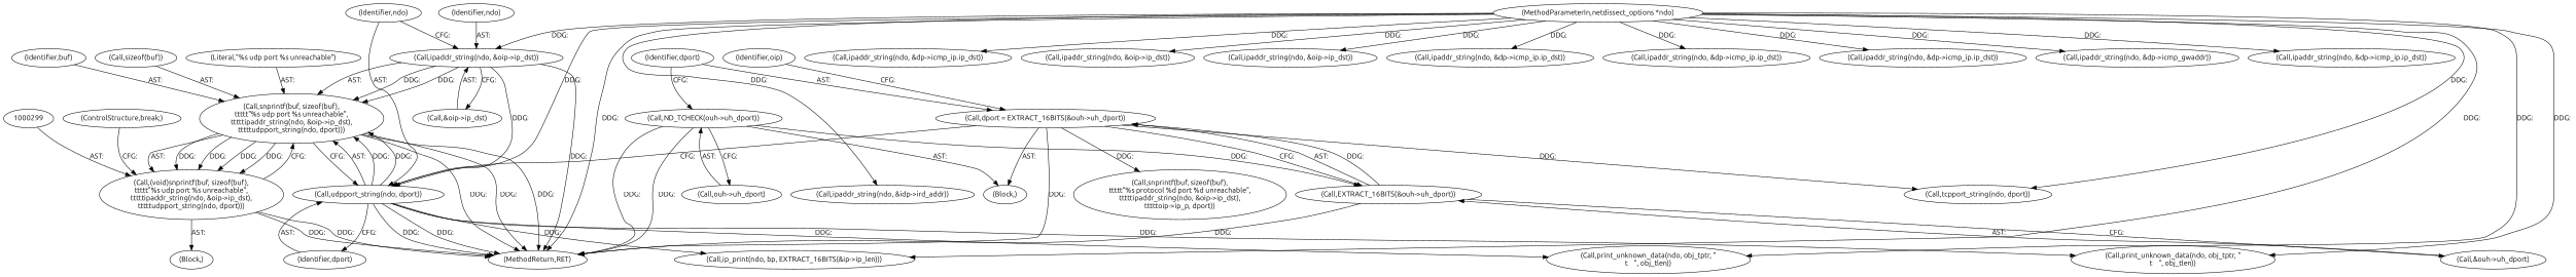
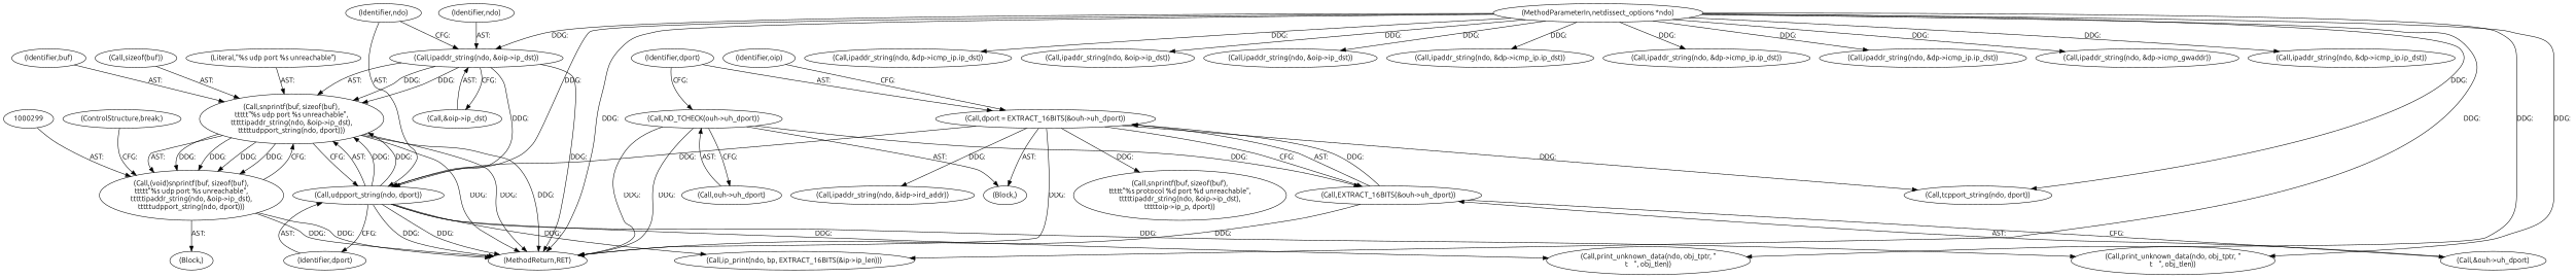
  digraph {
    fontname=Ubuntu
    node [fontname=Ubuntu]
    edge [fontname=Ubuntu]
    n1 [label="(Call,snprintf(buf, sizeof(buf),\n\t\t\t\t\t\"%s udp port %s unreachable\",\n\t\t\t\t\tipaddr_string(ndo, &oip->ip_dst),\n\t\t\t\t\tudpport_string(ndo, dport)))"]
    n2 [label="(Call,udpport_string(ndo, dport))"]
    n3 [label="(Call,(void)snprintf(buf, sizeof(buf),\n\t\t\t\t\t\"%s udp port %s unreachable\",\n\t\t\t\t\tipaddr_string(ndo, &oip->ip_dst),\n\t\t\t\t\tudpport_string(ndo, dport)))"]
    n4 [label="(MethodReturn,RET)"]
    n5 [label="(Call,ip_print(ndo, bp, EXTRACT_16BITS(&ip->ip_len)))"]
    n6 [label="(Call,print_unknown_data(ndo, obj_tptr, \"\n\t    \", obj_tlen))"]
    n7 [label="(Call,print_unknown_data(ndo, obj_tptr, \"\n\t    \", obj_tlen))"]
    n8 [label="(Identifier,dport)"]
    n9 [label="(Block,)"]
    n10 [label="(Call,ipaddr_string(ndo, &oip->ip_dst))"]
    n11 [label="(Call,&oip->ip_dst)"]
    n12 [label="(MethodParameterIn,netdissect_options *ndo)"]
    n13 [label="(Call,ipaddr_string(ndo, &idp->ird_addr))"]
    n14 [label="(Call,ipaddr_string(ndo, &dp->icmp_ip.ip_dst))"]
    n15 [label="(Call,ipaddr_string(ndo, &oip->ip_dst))"]
    n16 [label="(Call,ipaddr_string(ndo, &oip->ip_dst))"]
    n17 [label="(Call,ipaddr_string(ndo, &dp->icmp_ip.ip_dst))"]
    n18 [label="(Call,ipaddr_string(ndo, &dp->icmp_ip.ip_dst))"]
    n19 [label="(Call,ipaddr_string(ndo, &dp->icmp_ip.ip_dst))"]
    n20 [label="(Call,ipaddr_string(ndo, &dp->icmp_gwaddr))"]
    n21 [label="(Call,tcpport_string(ndo, dport))"]
    n22 [label="(Call,ipaddr_string(ndo, &dp->icmp_ip.ip_dst))"]
    n23 [label="(Call,dport = EXTRACT_16BITS(&ouh->uh_dport))"]
    n24 [label="(Call,EXTRACT_16BITS(&ouh->uh_dport))"]
    n25 [label="(Call,snprintf(buf, sizeof(buf),\n\t\t\t\t\t\"%s protocol %d port %d unreachable\",\n\t\t\t\t\tipaddr_string(ndo, &oip->ip_dst),\n\t\t\t\t\toip->ip_p, dport))"]
    n26 [label="(Block,)"]
    n27 [label="(Call,&ouh->uh_dport)"]
    n28 [label="(Call,ND_TCHECK(ouh->uh_dport))"]
    n29 [label="(Call,ouh->uh_dport)"]
    n30 [label="(Identifier,ndo)"]
    n31 [label="(Identifier,dport)"]
    n32 [label="(Identifier,ndo)"]
    n33 [label="(Call,sizeof(buf))"]
    n34 [label="(Identifier,oip)"]
    n35 [label="(Literal,\"%s udp port %s unreachable\")"]
    n36 [label="(Identifier,buf)"]
    n37 [label="(ControlStructure,break;)"]
    1000299
    n1 -> n2 [label="CFG: "]
    n1 -> n3 [label="AST: "]
    n1 -> n3 [label="DDG: "]
    n1 -> n3 [label="DDG: "]
    n1 -> n3 [label="DDG: "]
    n1 -> n3 [label="DDG: "]
    n1 -> n4 [label="DDG: "]
    n1 -> n4 [label="DDG: "]
    n1 -> n4 [label="DDG: "]
    n2 -> n1 [label="AST: "]
    n2 -> n1 [label="DDG: "]
    n2 -> n1 [label="DDG: "]
    n2 -> n4 [label="DDG: "]
    n2 -> n4 [label="DDG: "]
    n2 -> n5 [label="DDG: "]
    n2 -> n6 [label="DDG: "]
    n2 -> n7 [label="DDG: "]
    n2 -> n8 [label="CFG: "]
    n3 -> n1 [label="CFG: "]
    n3 -> n4 [label="DDG: "]
    n3 -> n4 [label="DDG: "]
    n3 -> n9 [label="AST: "]
    n8 -> n2 [label="AST: "]
    n10 -> n1 [label="AST: "]
    n10 -> n1 [label="DDG: "]
    n10 -> n1 [label="DDG: "]
    n10 -> n2 [label="DDG: "]
    n10 -> n4 [label="DDG: "]
    n10 -> n11 [label="CFG: "]
    n11 -> n10 [label="AST: "]
    n12 -> n2 [label="DDG: "]
    n12 -> n4 [label="DDG: "]
    n12 -> n5 [label="DDG: "]
    n12 -> n6 [label="DDG: "]
    n12 -> n7 [label="DDG: "]
    n12 -> n10 [label="DDG: "]
-   n12 -> n13 [label="DDG: "]
+   n23 -> n13 [label="DDG: "]
    n12 -> n14 [label="DDG: "]
    n12 -> n15 [label="DDG: "]
    n12 -> n16 [label="DDG: "]
    n12 -> n17 [label="DDG: "]
    n12 -> n18 [label="DDG: "]
    n12 -> n19 [label="DDG: "]
    n12 -> n20 [label="DDG: "]
    n12 -> n21 [label="DDG: "]
    n12 -> n22 [label="DDG: "]
-   n23 -> n2 [label="CFG: "]
+   n23 -> n2 [label="DDG: "]
    n23 -> n4 [label="DDG: "]
    n23 -> n21 [label="DDG: "]
    n23 -> n24 [label="CFG: "]
    n23 -> n25 [label="DDG: "]
    n23 -> n26 [label="AST: "]
    n24 -> n4 [label="DDG: "]
    n24 -> n23 [label="AST: "]
    n24 -> n23 [label="DDG: "]
    n24 -> n27 [label="CFG: "]
    n27 -> n24 [label="AST: "]
    n28 -> n4 [label="DDG: "]
    n28 -> n4 [label="DDG: "]
    n28 -> n24 [label="DDG: "]
    n28 -> n26 [label="AST: "]
    n28 -> n29 [label="CFG: "]
    n29 -> n28 [label="AST: "]
    n30 -> n2 [label="AST: "]
    n30 -> n10 [label="CFG: "]
    n31 -> n23 [label="AST: "]
    n31 -> n28 [label="CFG: "]
    n32 -> n10 [label="AST: "]
    n33 -> n1 [label="AST: "]
    n34 -> n23 [label="CFG: "]
    n35 -> n1 [label="AST: "]
    n36 -> n1 [label="AST: "]
    n37 -> n3 [label="CFG: "]
    1000299 -> n3 [label="AST: "]
  }
